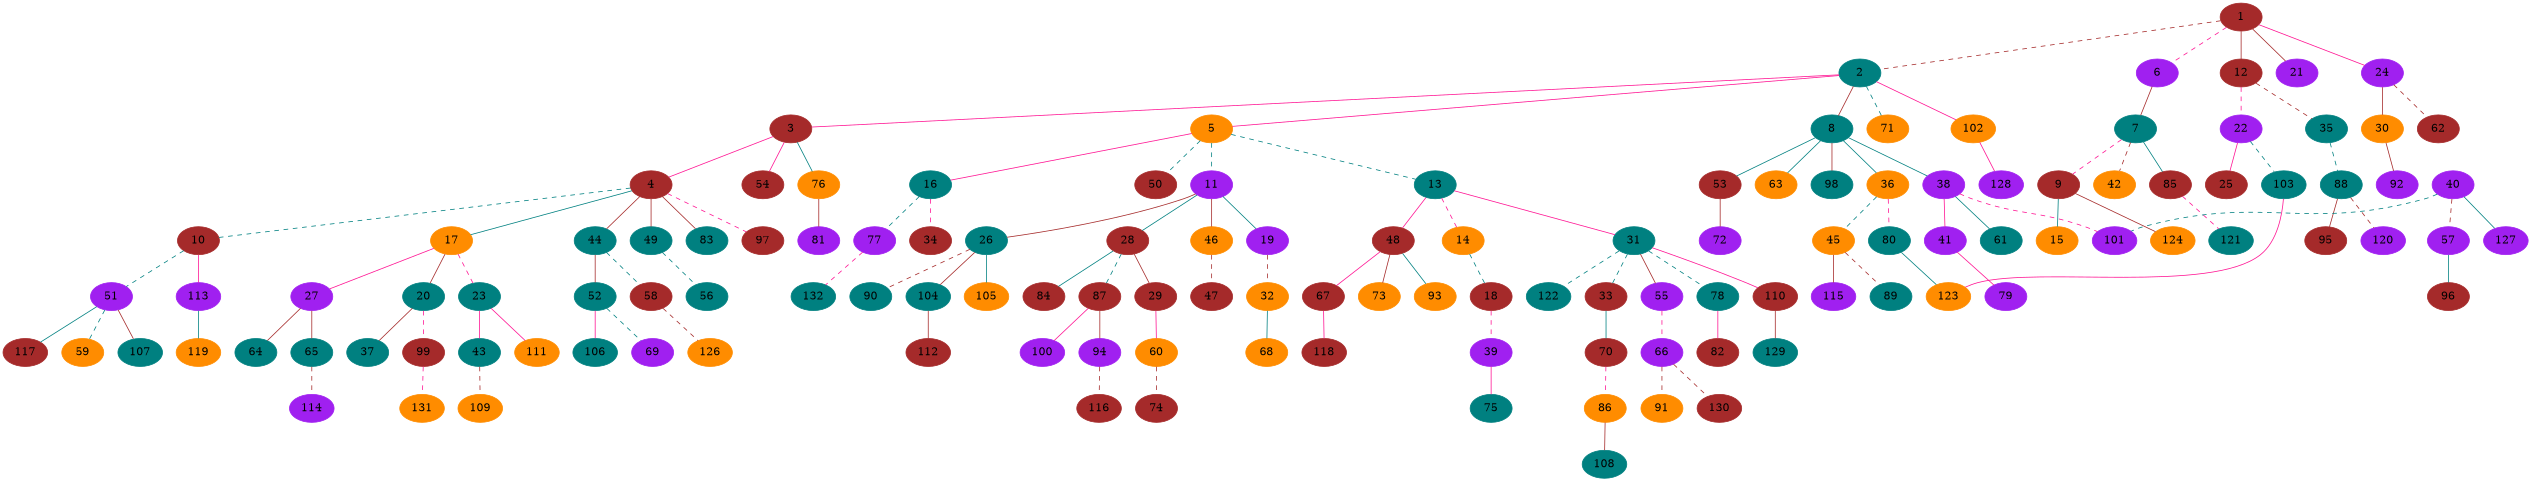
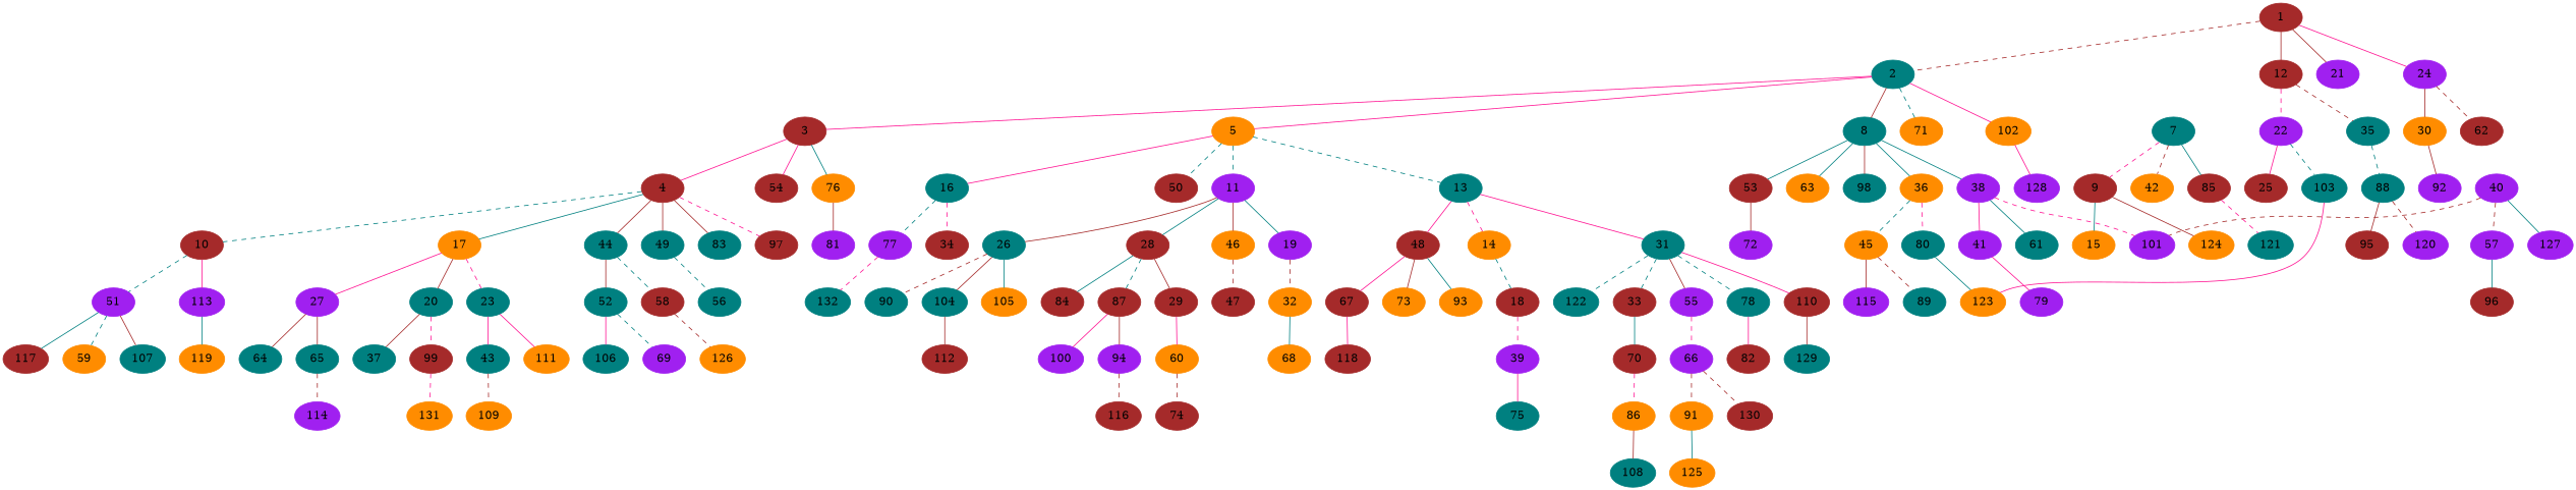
  graph {
    node [color=teal style=filled]
    edge [color=brown style=solid]
    2
    1 [color=brown]
-   6 [color=purple]
    12 [color=brown]
    21 [color=purple]
    24 [color=purple]
    3 [color=brown]
    5 [color=darkorange]
    8
    71 [color=darkorange]
    102 [color=darkorange]
    7
    22 [color=purple]
    35
    30 [color=darkorange]
    62 [color=brown]
    4 [color=brown]
    54 [color=brown]
    76 [color=darkorange]
    11 [color=purple]
    13
    16
    50 [color=brown]
    36 [color=darkorange]
    38 [color=purple]
    53 [color=brown]
    63 [color=darkorange]
    98
    128 [color=purple]
    10 [color=brown]
    17 [color=darkorange]
    44
    49
    83
    97 [color=brown]
    81 [color=purple]
    51 [color=purple]
    113 [color=purple]
    20
    23
    27 [color=purple]
    52
    58 [color=brown]
    56
    19 [color=purple]
    26
    28 [color=brown]
    46 [color=darkorange]
    14 [color=darkorange]
    31
    48 [color=brown]
    34 [color=brown]
    77 [color=purple]
    9 [color=brown]
    42 [color=darkorange]
    85 [color=brown]
    15 [color=darkorange]
    124 [color=darkorange]
    121
    45 [color=darkorange]
    80
    41 [color=purple]
    61
    101 [color=purple]
    72 [color=purple]
    59 [color=darkorange]
    107
    117 [color=brown]
    119 [color=darkorange]
    32 [color=darkorange]
    90
    104
    105 [color=darkorange]
    29 [color=brown]
    84 [color=brown]
    87 [color=brown]
    47 [color=brown]
    25 [color=brown]
    103
    88
    18 [color=brown]
    33 [color=brown]
    55 [color=purple]
    78
    110 [color=brown]
    122
    67 [color=brown]
    73 [color=darkorange]
    93 [color=darkorange]
    39 [color=purple]
    132
    37
    99 [color=brown]
    43
    111 [color=darkorange]
    64
    65
    75
    68 [color=darkorange]
    131 [color=darkorange]
    123 [color=darkorange]
    109 [color=darkorange]
    92 [color=purple]
    112 [color=brown]
    114 [color=purple]
    60 [color=darkorange]
    94 [color=purple]
    100 [color=purple]
    74 [color=brown]
    70 [color=brown]
    66 [color=purple]
    82 [color=brown]
    129
    86 [color=darkorange]
    95 [color=brown]
    120 [color=purple]
    89
    115 [color=purple]
    40 [color=purple]
    57 [color=purple]
    127 [color=purple]
    79 [color=purple]
    96 [color=brown]
    69 [color=purple]
    106
    126 [color=darkorange]
    118 [color=brown]
    91 [color=darkorange]
    130 [color=brown]
+   125 [color=darkorange]
    108
    116 [color=brown]
    2 -- 3 [color=deeppink]
    2 -- 5 [color=deeppink]
    2 -- 8
    2 -- 71 [color=teal style=dashed]
    2 -- 102 [color=deeppink]
    1 -- 2 [style=dashed]
-   1 -- 6 [color=deeppink style=dashed]
    1 -- 12
    1 -- 21
    1 -- 24 [color=deeppink]
-   6 -- 7
    12 -- 22 [color=deeppink style=dashed]
    12 -- 35 [style=dashed]
    24 -- 30
    24 -- 62 [style=dashed]
    3 -- 4 [color=deeppink]
    3 -- 54 [color=deeppink]
    3 -- 76 [color=teal]
    5 -- 11 [color=teal style=dashed]
    5 -- 13 [color=teal style=dashed]
    5 -- 16 [color=deeppink]
    5 -- 50 [color=teal style=dashed]
    8 -- 36 [color=teal]
    8 -- 38 [color=teal]
    8 -- 53 [color=teal]
    8 -- 63 [color=teal]
    8 -- 98
    102 -- 128 [color=deeppink]
    7 -- 9 [color=deeppink style=dashed]
    7 -- 42 [style=dashed]
    7 -- 85 [color=teal]
    22 -- 25 [color=deeppink]
    22 -- 103 [color=teal style=dashed]
    35 -- 88 [color=teal style=dashed]
    30 -- 92
    4 -- 10 [color=teal style=dashed]
    4 -- 17 [color=teal]
    4 -- 44
    4 -- 49
    4 -- 83
    4 -- 97 [color=deeppink style=dashed]
    76 -- 81
    11 -- 19 [color=teal]
    11 -- 26
    11 -- 28 [color=teal]
    11 -- 46
    13 -- 14 [color=deeppink style=dashed]
    13 -- 31 [color=deeppink]
    13 -- 48 [color=deeppink]
    16 -- 34 [color=deeppink style=dashed]
    16 -- 77 [color=teal style=dashed]
    36 -- 45 [color=teal style=dashed]
    36 -- 80 [color=deeppink style=dashed]
    38 -- 41 [color=deeppink]
    38 -- 61 [color=teal]
    38 -- 101 [color=deeppink style=dashed]
    53 -- 72
    10 -- 51 [color=teal style=dashed]
    10 -- 113 [color=deeppink]
    17 -- 20
    17 -- 23 [color=deeppink style=dashed]
    17 -- 27 [color=deeppink]
    44 -- 52
    44 -- 58 [color=teal style=dashed]
    49 -- 56 [color=teal style=dashed]
    51 -- 59 [color=teal style=dashed]
    51 -- 107
    51 -- 117 [color=teal]
    113 -- 119 [color=teal]
    20 -- 37
    20 -- 99 [color=deeppink style=dashed]
    23 -- 43 [color=deeppink]
    23 -- 111 [color=deeppink]
    27 -- 64
    27 -- 65
    52 -- 69 [color=teal style=dashed]
    52 -- 106 [color=deeppink]
    58 -- 126 [style=dashed]
    19 -- 32 [style=dashed]
    26 -- 90 [style=dashed]
    26 -- 104
    26 -- 105 [color=teal]
    28 -- 29
    28 -- 84 [color=teal]
    28 -- 87 [color=teal style=dashed]
    46 -- 47 [style=dashed]
    14 -- 18 [color=teal style=dashed]
    31 -- 33 [color=teal style=dashed]
    31 -- 55
    31 -- 78 [color=teal style=dashed]
    31 -- 110 [color=deeppink]
    31 -- 122 [color=teal style=dashed]
    48 -- 67 [color=deeppink]
    48 -- 73
    48 -- 93 [color=teal]
    77 -- 132 [color=deeppink style=dashed]
    9 -- 15 [color=teal]
    9 -- 124
    85 -- 121 [color=deeppink style=dashed]
    45 -- 89 [style=dashed]
    45 -- 115
    80 -- 123 [color=teal]
    41 -- 79 [color=deeppink]
    32 -- 68 [color=teal]
    104 -- 112
    29 -- 60 [color=deeppink]
    87 -- 94
    87 -- 100 [color=deeppink]
    103 -- 123 [color=deeppink]
    88 -- 95
    88 -- 120 [style=dashed]
    18 -- 39 [color=deeppink style=dashed]
    33 -- 70 [color=teal]
    55 -- 66 [color=deeppink style=dashed]
    78 -- 82 [color=deeppink]
    110 -- 129
    67 -- 118 [color=deeppink]
    39 -- 75 [color=deeppink]
    99 -- 131 [color=deeppink style=dashed]
    43 -- 109 [style=dashed]
    65 -- 114 [style=dashed]
    60 -- 74 [style=dashed]
    94 -- 116 [style=dashed]
    70 -- 86 [color=deeppink style=dashed]
    66 -- 91 [style=dashed]
    66 -- 130 [style=dashed]
    86 -- 108
-   40 -- 101 [color=teal style=dashed]
+   40 -- 101 [style=dashed]
    40 -- 57 [style=dashed]
    40 -- 127 [color=teal]
    57 -- 96 [color=teal]
+   91 -- 125 [color=teal]
  }
